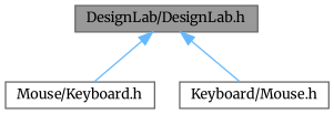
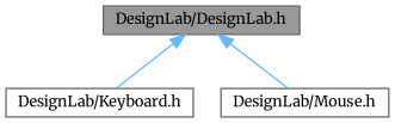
  digraph {
    fontname=Merriweather
    node [color=grey40 fillcolor=white fontname=Merriweather fontsize=10 shape=box style=filled]
    edge [color=steelblue1 dir=back fontname=Merriweather fontsize=10 labelfontname=Helvetica labelfontsize=10 style=solid]
    n1 [color=gray40 fillcolor=grey60 fontcolor=black height=0.2 label="DesignLab/DesignLab.h" width=0.4]
-   n2 [height=0.2 label="Mouse/Keyboard.h" width=0.4]
-   n3 [height=0.2 label="Keyboard/Mouse.h" width=0.4]
+   n2 [height=0.2 label="DesignLab/Keyboard.h" width=0.4]
+   n3 [height=0.2 label="DesignLab/Mouse.h" width=0.4]
    n1 -> n2
    n1 -> n3
  }
